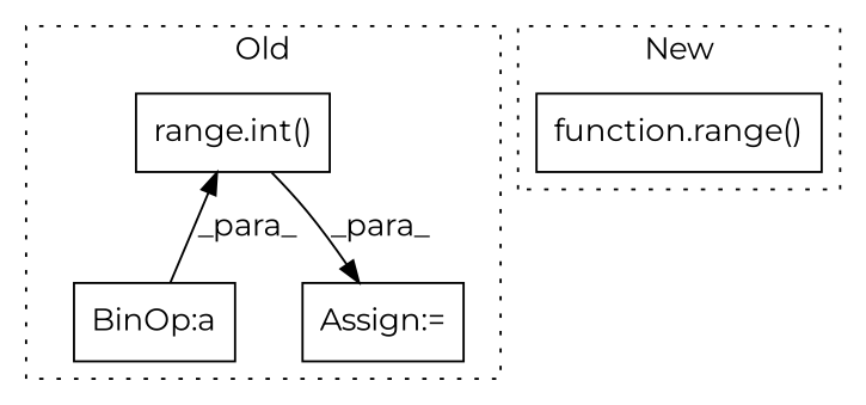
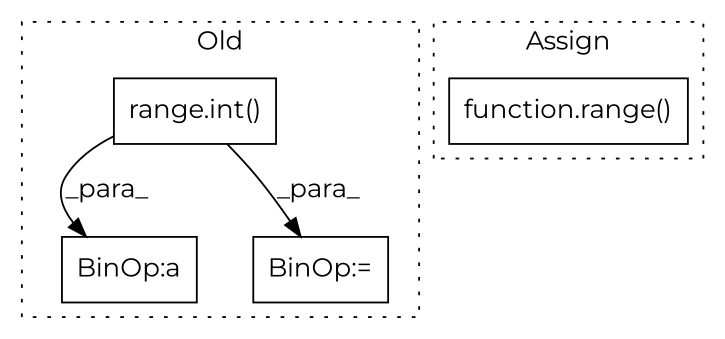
  digraph {
    fontname=Montserrat
    node [a=75 fontname=Montserrat shape=box]
    edge [fontname=Montserrat]
    n1 [l="4,1" label="range.int()" s="20643,20685"]
    n2 [a=82 l=4 label="BinOp:a" s=20660]
-   n3 [a=68 l=3 label="Assign:=" s=22634]
+   n3 [a=68 l=3 label="BinOp:=" s=22634]
    n4 [l="6,1" label="function.range()" s="21425,21446"]
    subgraph cluster_1 {
      label=Old
      style=dotted
      n1
      n2
      n3
    }
    subgraph cluster_2 {
-     label=New
+     label=Assign
      style=dotted
      n4
    }
    n1 -> n3 [label=_para_]
-   n2 -> n1 [label=_para_]
+   n1 -> n2 [label=_para_]
  }
